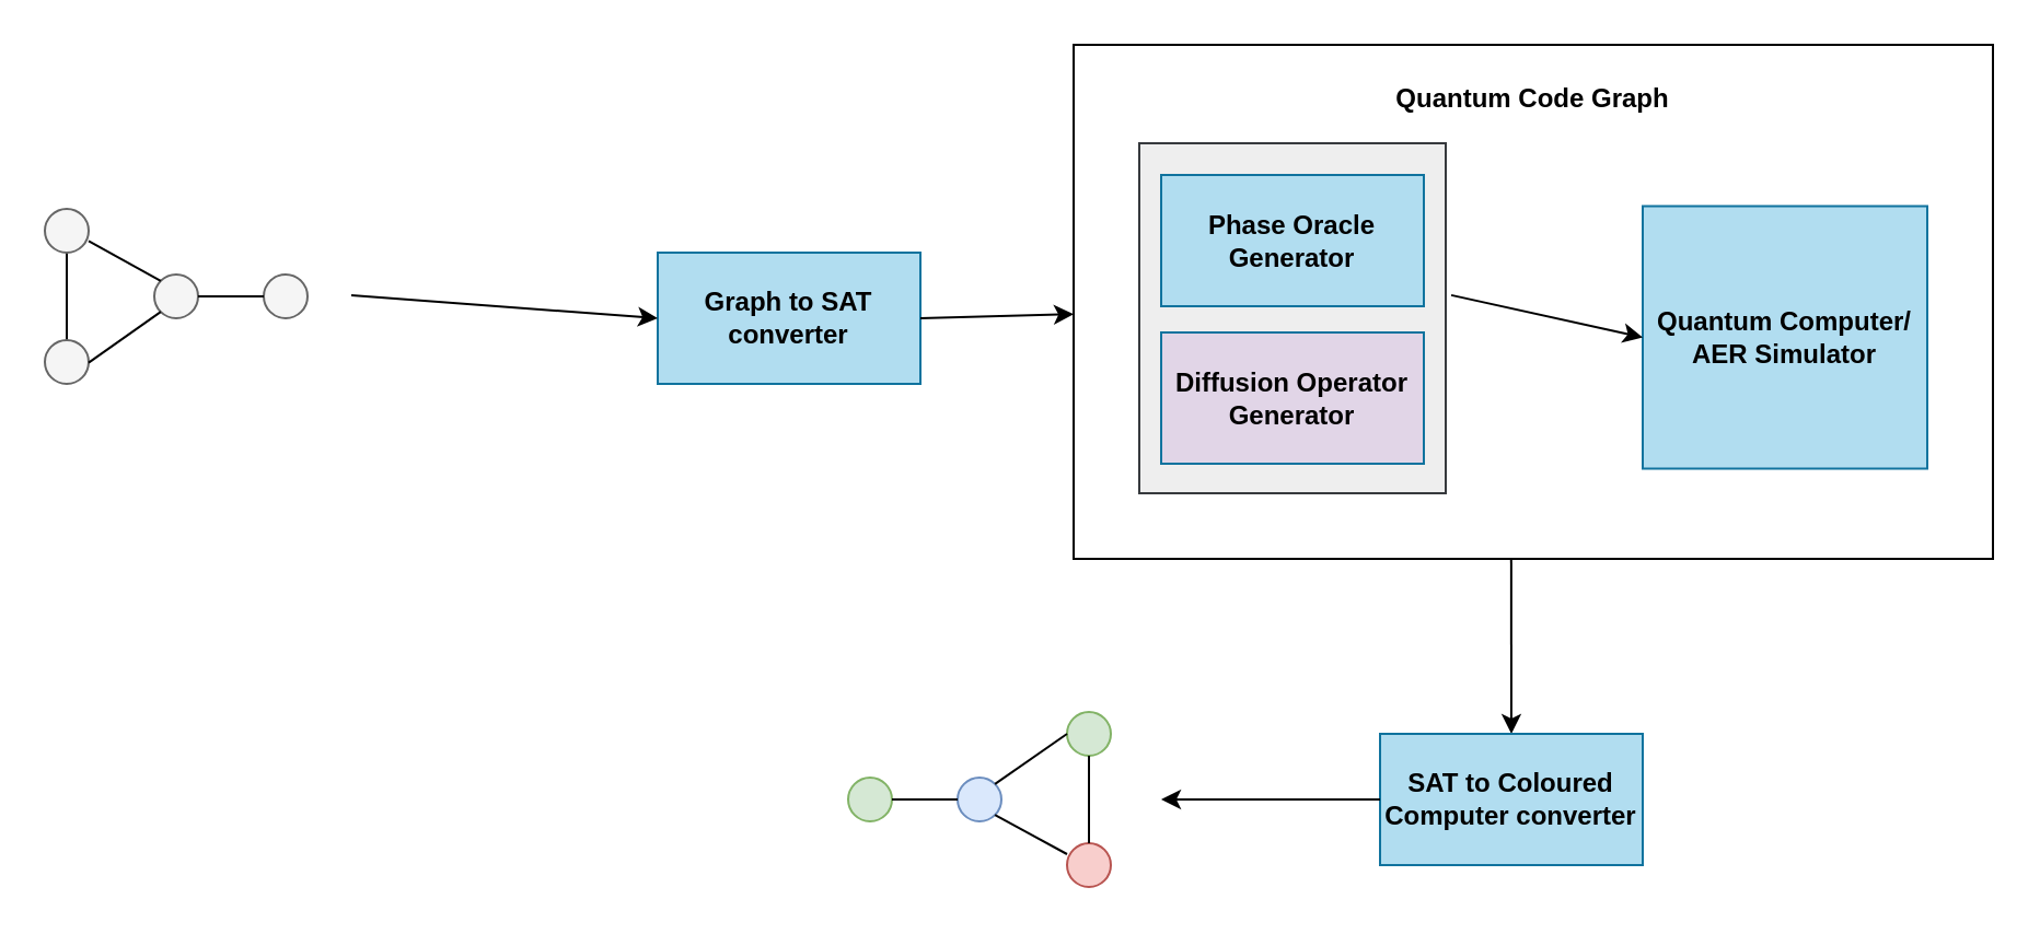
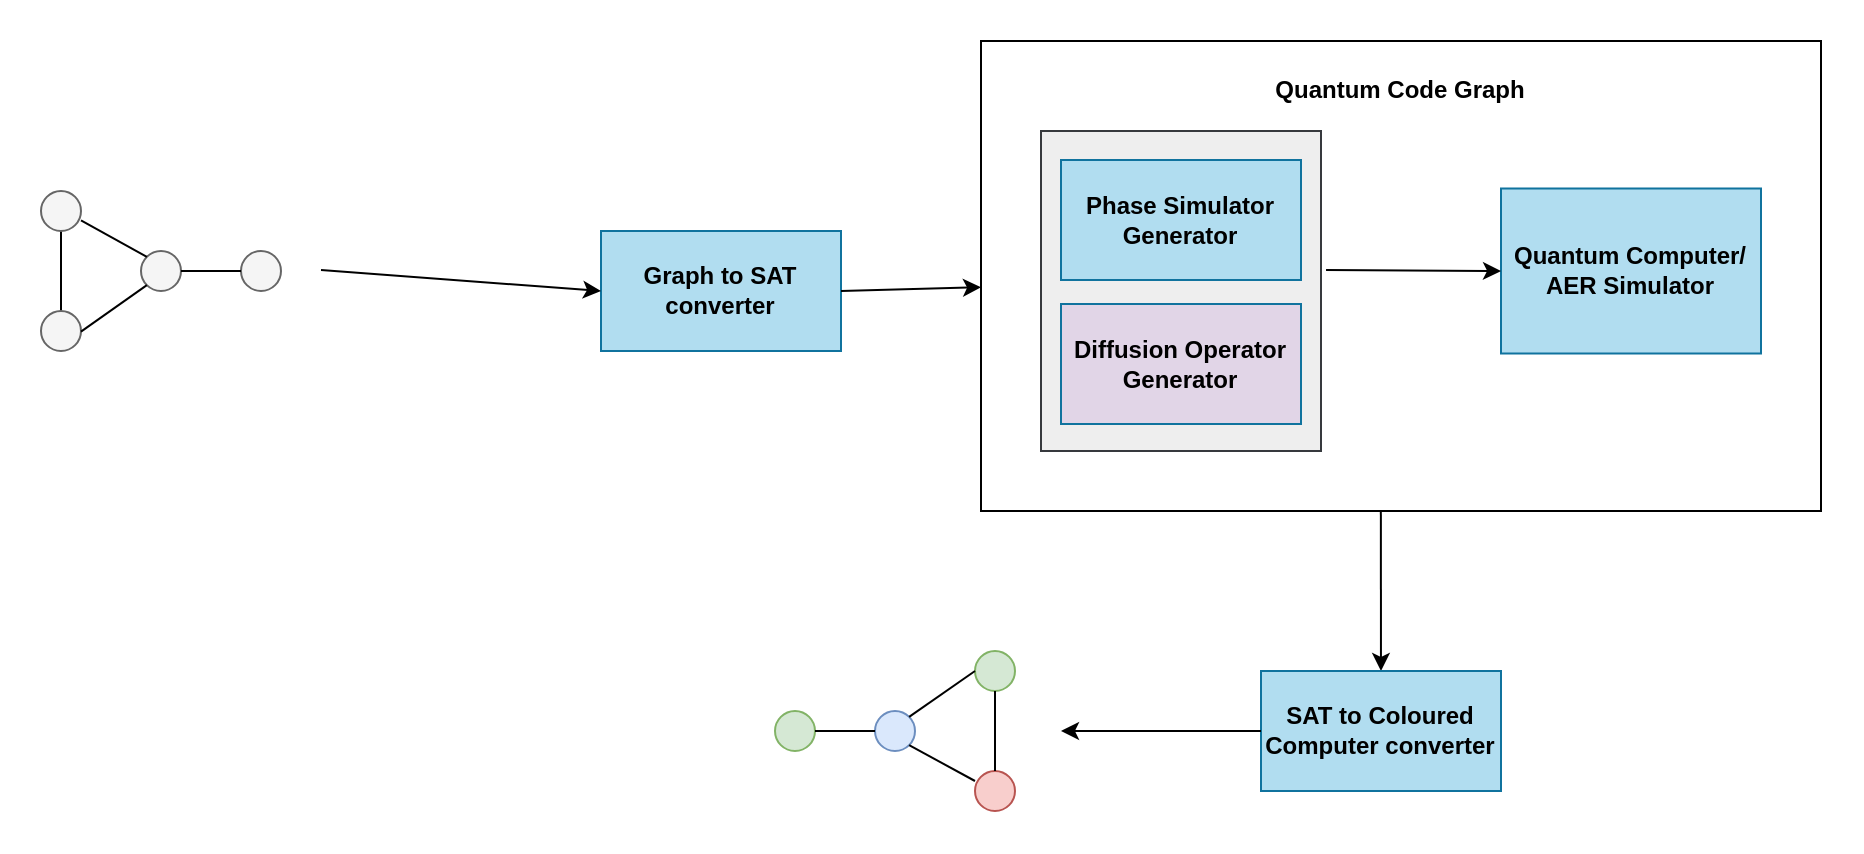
  <mxCell id="0" />
  <mxCell id="1" parent="0" />
  <mxCell id="2" value="" style="rounded=0;whiteSpace=wrap;html=1;" vertex="1" parent="1"><mxGeometry x="490" y="20" width="420" height="235" as="geometry" /></mxCell>
  <mxCell id="3" value="" style="rounded=0;whiteSpace=wrap;html=1;fillColor=#eeeeee;strokeColor=#36393d;" vertex="1" parent="1"><mxGeometry x="520" y="65" width="140" height="160" as="geometry" /></mxCell>
  <mxCell id="4" value="&lt;b&gt;Graph to SAT converter&lt;/b&gt;" style="rounded=0;whiteSpace=wrap;html=1;fillColor=#b1ddf0;strokeColor=#10739e;" vertex="1" parent="1"><mxGeometry x="300" y="115" width="120" height="60" as="geometry" /></mxCell>
  <mxCell id="5" style="edgeStyle=orthogonalEdgeStyle;rounded=0;orthogonalLoop=1;jettySize=auto;html=1;exitX=0.5;exitY=1;exitDx=0;exitDy=0;entryX=0.5;entryY=0;entryDx=0;entryDy=0;strokeColor=default;endArrow=none;endFill=0;" edge="1" parent="1" source="6" target="7"><mxGeometry relative="1" as="geometry" /></mxCell>
  <mxCell id="6" value="" style="ellipse;whiteSpace=wrap;html=1;aspect=fixed;fillColor=#f5f5f5;fontColor=#333333;strokeColor=#666666;" vertex="1" parent="1"><mxGeometry x="20" y="95" width="20" height="20" as="geometry" /></mxCell>
  <mxCell id="7" value="" style="ellipse;whiteSpace=wrap;html=1;aspect=fixed;fillColor=#f5f5f5;fontColor=#333333;strokeColor=#666666;" vertex="1" parent="1"><mxGeometry x="20" y="155" width="20" height="20" as="geometry" /></mxCell>
  <mxCell id="8" value="" style="ellipse;whiteSpace=wrap;html=1;aspect=fixed;fillColor=#f5f5f5;fontColor=#333333;strokeColor=#666666;" vertex="1" parent="1"><mxGeometry x="70" y="125" width="20" height="20" as="geometry" /></mxCell>
  <mxCell id="9" value="" style="ellipse;whiteSpace=wrap;html=1;aspect=fixed;fillColor=#f5f5f5;fontColor=#333333;strokeColor=#666666;" vertex="1" parent="1"><mxGeometry x="120" y="125" width="20" height="20" as="geometry" /></mxCell>
  <mxCell id="10" value="" style="endArrow=none;html=1;rounded=0;strokeColor=default;exitX=0;exitY=1;exitDx=0;exitDy=0;" edge="1" parent="1" source="8"><mxGeometry width="50" height="50" relative="1" as="geometry"><mxPoint x="85.393" y="174.693" as="sourcePoint" /><mxPoint x="40" y="165.3" as="targetPoint" /></mxGeometry></mxCell>
  <mxCell id="11" value="" style="endArrow=none;html=1;rounded=0;strokeColor=default;exitX=0;exitY=0.5;exitDx=0;exitDy=0;entryX=1;entryY=0.5;entryDx=0;entryDy=0;" edge="1" parent="1" source="9" target="8"><mxGeometry width="50" height="50" relative="1" as="geometry"><mxPoint x="135.393" y="155.003" as="sourcePoint" /><mxPoint x="100" y="145.61" as="targetPoint" /></mxGeometry></mxCell>
  <mxCell id="12" value="" style="endArrow=none;html=1;rounded=0;strokeColor=default;exitX=0;exitY=0;exitDx=0;exitDy=0;" edge="1" parent="1" source="8"><mxGeometry width="50" height="50" relative="1" as="geometry"><mxPoint x="74.393" y="94.997" as="sourcePoint" /><mxPoint x="40" y="109.69" as="targetPoint" /></mxGeometry></mxCell>
  <mxCell id="13" value="" style="endArrow=classic;html=1;rounded=0;strokeColor=default;entryX=0;entryY=0.5;entryDx=0;entryDy=0;" edge="1" parent="1" target="4"><mxGeometry width="50" height="50" relative="1" as="geometry"><mxPoint x="160" y="134.5" as="sourcePoint" /><mxPoint x="230" y="134.5" as="targetPoint" /></mxGeometry></mxCell>
  <mxCell id="14" value="" style="endArrow=classic;html=1;rounded=0;strokeColor=default;exitX=1;exitY=0.5;exitDx=0;exitDy=0;" edge="1" parent="1" source="4" target="2"><mxGeometry width="50" height="50" relative="1" as="geometry"><mxPoint x="390" y="134.5" as="sourcePoint" /><mxPoint x="470" y="135" as="targetPoint" /></mxGeometry></mxCell>
  <mxCell id="15" value="&lt;b&gt;Quantum Code Graph&lt;/b&gt;" style="text;html=1;strokeColor=none;fillColor=none;align=center;verticalAlign=middle;whiteSpace=wrap;rounded=0;" vertex="1" parent="1"><mxGeometry x="625" y="30" width="150" height="30" as="geometry" /></mxCell>
- <mxCell id="16" value="&lt;b&gt;Phase Oracle Generator&lt;/b&gt;" style="rounded=0;whiteSpace=wrap;html=1;fillColor=#b1ddf0;strokeColor=#10739e;" vertex="1" parent="1"><mxGeometry x="530" y="79.5" width="120" height="60" as="geometry" /></mxCell>
+ <mxCell id="16" value="&lt;b&gt;Phase Simulator Generator&lt;/b&gt;" style="rounded=0;whiteSpace=wrap;html=1;fillColor=#b1ddf0;strokeColor=#10739e;" vertex="1" parent="1"><mxGeometry x="530" y="79.5" width="120" height="60" as="geometry" /></mxCell>
  <mxCell id="17" value="&lt;b&gt;Diffusion Operator Generator&lt;/b&gt;" style="rounded=0;whiteSpace=wrap;html=1;fillColor=#e1d5e7;strokeColor=#10739e;" vertex="1" parent="1"><mxGeometry x="530" y="151.5" width="120" height="60" as="geometry" /></mxCell>
- <mxCell id="18" value="&lt;b&gt;Quantum Computer/ AER Simulator&lt;/b&gt;" style="rounded=0;whiteSpace=wrap;html=1;fillColor=#b1ddf0;strokeColor=#10739e;" vertex="1" parent="1"><mxGeometry x="750" y="93.75" width="130" height="120" as="geometry" /></mxCell>
+ <mxCell id="18" value="&lt;b&gt;Quantum Computer/ AER Simulator&lt;/b&gt;" style="rounded=0;whiteSpace=wrap;html=1;fillColor=#b1ddf0;strokeColor=#10739e;" vertex="1" parent="1"><mxGeometry x="750" y="93.75" width="130" height="82.5" as="geometry" /></mxCell>
  <mxCell id="19" value="" style="endArrow=classic;html=1;rounded=0;strokeColor=default;exitX=1.018;exitY=0.434;exitDx=0;exitDy=0;exitPerimeter=0;entryX=0;entryY=0.5;entryDx=0;entryDy=0;" edge="1" parent="1" source="3" target="18"><mxGeometry width="50" height="50" relative="1" as="geometry"><mxPoint x="670" y="134.5" as="sourcePoint" /><mxPoint x="730" y="135" as="targetPoint" /></mxGeometry></mxCell>
  <mxCell id="20" value="" style="endArrow=classic;html=1;rounded=0;strokeColor=default;entryX=0.5;entryY=0;entryDx=0;entryDy=0;exitX=0.476;exitY=0.998;exitDx=0;exitDy=0;exitPerimeter=0;" edge="1" parent="1" source="2" target="21"><mxGeometry width="50" height="50" relative="1" as="geometry"><mxPoint x="689.29" y="269" as="sourcePoint" /><mxPoint x="689.29" y="319" as="targetPoint" /></mxGeometry></mxCell>
  <mxCell id="21" value="&lt;b&gt;SAT to Coloured Computer converter&lt;/b&gt;" style="rounded=0;whiteSpace=wrap;html=1;fillColor=#b1ddf0;strokeColor=#10739e;" vertex="1" parent="1"><mxGeometry x="630" y="335" width="120" height="60" as="geometry" /></mxCell>
  <mxCell id="22" value="" style="endArrow=classic;html=1;rounded=0;strokeColor=default;exitX=0;exitY=0.5;exitDx=0;exitDy=0;" edge="1" parent="1" source="21"><mxGeometry width="50" height="50" relative="1" as="geometry"><mxPoint x="610" y="364.29" as="sourcePoint" /><mxPoint x="530" y="365" as="targetPoint" /></mxGeometry></mxCell>
  <mxCell id="23" value="" style="group;direction=east;rotation=-180;" vertex="1" connectable="0" parent="1"><mxGeometry x="387" y="325" width="120" height="80" as="geometry" /></mxCell>
  <mxCell id="24" value="" style="ellipse;whiteSpace=wrap;html=1;aspect=fixed;rotation=-180;fillColor=#f8cecc;strokeColor=#b85450;" vertex="1" parent="23"><mxGeometry x="100" y="60" width="20" height="20" as="geometry" /></mxCell>
  <mxCell id="25" value="" style="ellipse;whiteSpace=wrap;html=1;aspect=fixed;rotation=-180;fillColor=#d5e8d4;strokeColor=#82b366;" vertex="1" parent="23"><mxGeometry x="100" width="20" height="20" as="geometry" /></mxCell>
  <mxCell id="26" style="edgeStyle=orthogonalEdgeStyle;rounded=0;orthogonalLoop=1;jettySize=auto;html=1;exitX=0.5;exitY=1;exitDx=0;exitDy=0;entryX=0.5;entryY=0;entryDx=0;entryDy=0;strokeColor=default;endArrow=none;endFill=0;" edge="1" parent="23" source="24" target="25"><mxGeometry relative="1" as="geometry" /></mxCell>
  <mxCell id="27" value="" style="ellipse;whiteSpace=wrap;html=1;aspect=fixed;rotation=-180;fillColor=#dae8fc;strokeColor=#6c8ebf;" vertex="1" parent="23"><mxGeometry x="50" y="30" width="20" height="20" as="geometry" /></mxCell>
  <mxCell id="28" value="" style="ellipse;whiteSpace=wrap;html=1;aspect=fixed;rotation=-180;fillColor=#d5e8d4;strokeColor=#82b366;" vertex="1" parent="23"><mxGeometry y="30" width="20" height="20" as="geometry" /></mxCell>
  <mxCell id="29" value="" style="endArrow=none;html=1;rounded=0;strokeColor=default;exitX=0;exitY=1;exitDx=0;exitDy=0;" edge="1" parent="23" source="27"><mxGeometry width="50" height="50" relative="1" as="geometry"><mxPoint x="55" as="sourcePoint" /><mxPoint x="100" y="10" as="targetPoint" /></mxGeometry></mxCell>
  <mxCell id="30" value="" style="endArrow=none;html=1;rounded=0;strokeColor=default;exitX=0;exitY=0.5;exitDx=0;exitDy=0;entryX=1;entryY=0.5;entryDx=0;entryDy=0;" edge="1" parent="23" source="28" target="27"><mxGeometry width="50" height="50" relative="1" as="geometry"><mxPoint x="5" y="20" as="sourcePoint" /><mxPoint x="40" y="29" as="targetPoint" /></mxGeometry></mxCell>
  <mxCell id="31" value="" style="endArrow=none;html=1;rounded=0;strokeColor=default;exitX=0;exitY=0;exitDx=0;exitDy=0;" edge="1" parent="23" source="27"><mxGeometry width="50" height="50" relative="1" as="geometry"><mxPoint x="66" y="80" as="sourcePoint" /><mxPoint x="100" y="65" as="targetPoint" /></mxGeometry></mxCell>
